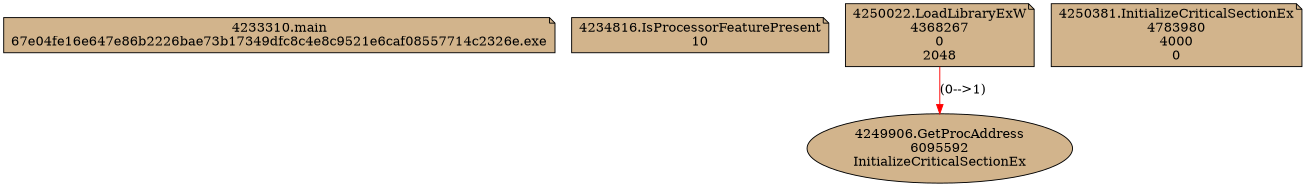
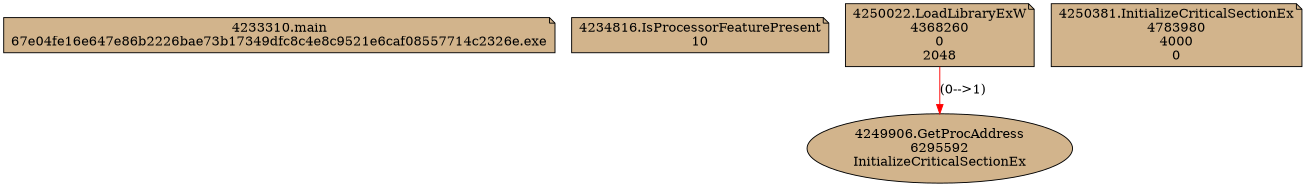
  digraph {
    node [style=filled fillcolor=tan shape=note]
    n1 [label="4233310.main\n67e04fe16e647e86b2226bae73b17349dfc8c4e8c9521e6caf08557714c2326e.exe"]
    n2 [label="4234816.IsProcessorFeaturePresent\n10"]
-   n3 [label="4250022.LoadLibraryExW\n4368267\n0\n2048"]
-   n4 [label="4249906.GetProcAddress\n6095592\nInitializeCriticalSectionEx" shape=ellipse]
+   n3 [label="4250022.LoadLibraryExW\n4368260\n0\n2048"]
+   n4 [label="4249906.GetProcAddress\n6295592\nInitializeCriticalSectionEx" shape=ellipse]
    n5 [label="4250381.InitializeCriticalSectionEx\n4783980\n4000\n0"]
    n3 -> n4 [label="(0-->1)" color=red]
  }
